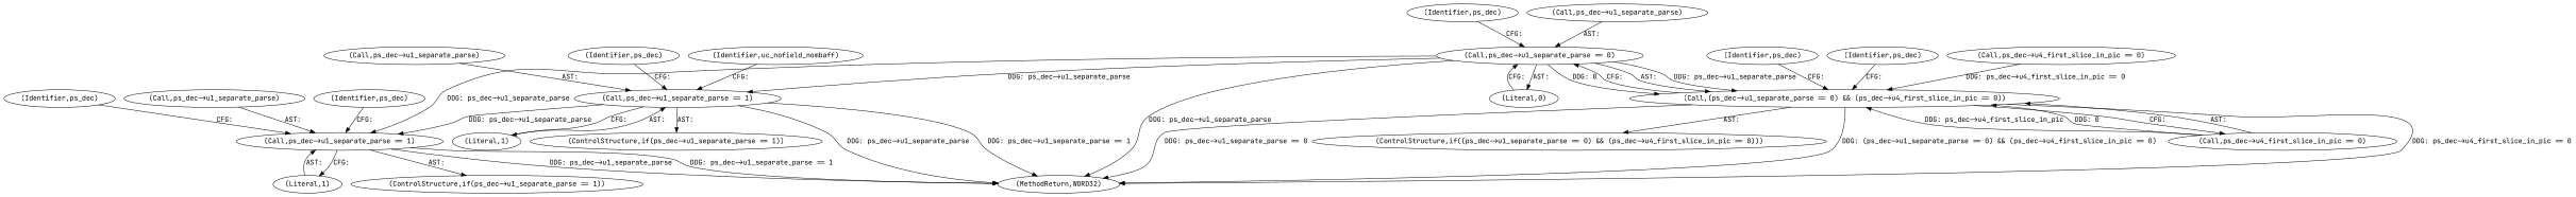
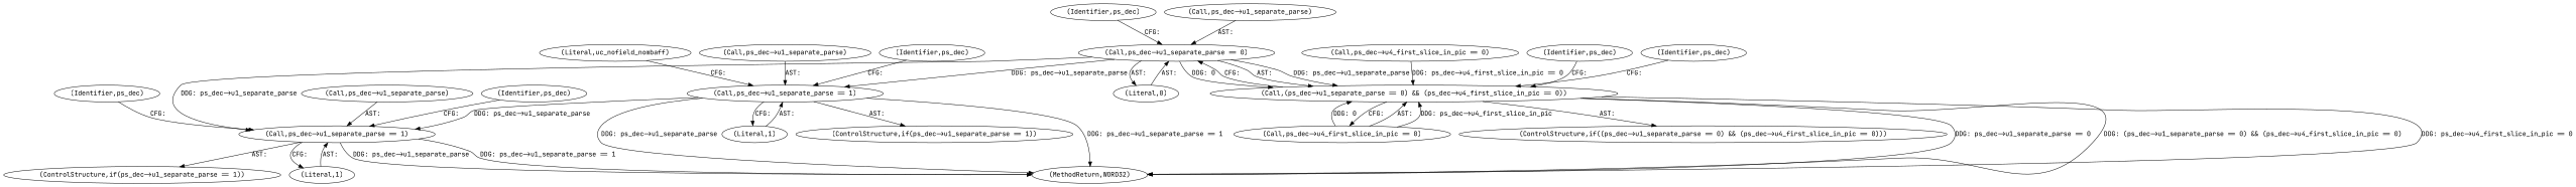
  digraph {
    fontname="JetBrains Mono"
    node [fontname="JetBrains Mono"]
    edge [fontname="JetBrains Mono"]
    n1 [label="(Call,ps_dec->u1_separate_parse == 0)"]
    n2 [label="(Call,(ps_dec->u1_separate_parse == 0) && (ps_dec->u4_first_slice_in_pic == 0))"]
    n3 [label="(Call,ps_dec->u1_separate_parse == 1)"]
    n4 [label="(Call,ps_dec->u1_separate_parse == 1)"]
    n5 [label="(MethodReturn,WORD32)"]
    n6 [label="(Literal,0)"]
    n7 [label="(Call,ps_dec->u4_first_slice_in_pic == 0)"]
    n8 [label="(ControlStructure,if((ps_dec->u1_separate_parse == 0) && (ps_dec->u4_first_slice_in_pic == 0)))"]
    n9 [label="(Literal,1)"]
    n10 [label="(ControlStructure,if(ps_dec->u1_separate_parse == 1))"]
    n11 [label="(Literal,1)"]
    n12 [label="(ControlStructure,if(ps_dec->u1_separate_parse == 1))"]
    n13 [label="(Identifier,ps_dec)"]
    n14 [label="(Call,ps_dec->u1_separate_parse)"]
    n15 [label="(Call,ps_dec->u4_first_slice_in_pic == 0)"]
    n16 [label="(Identifier,ps_dec)"]
    n17 [label="(Call,ps_dec->u1_separate_parse)"]
    n18 [label="(Identifier,ps_dec)"]
    n19 [label="(Call,ps_dec->u1_separate_parse)"]
    n20 [label="(Identifier,ps_dec)"]
    n21 [label="(Identifier,ps_dec)"]
    n22 [label="(Identifier,ps_dec)"]
-   n23 [label="(Identifier,uc_nofield_nombaff)"]
+   n23 [label="(Literal,uc_nofield_nombaff)"]
    n1 -> n2 [label="AST: "]
    n1 -> n2 [label="DDG: ps_dec->u1_separate_parse"]
    n1 -> n2 [label="DDG: 0"]
    n1 -> n3 [label="DDG: ps_dec->u1_separate_parse"]
    n1 -> n4 [label="DDG: ps_dec->u1_separate_parse"]
-   n1 -> n5 [label="DDG: ps_dec->u1_separate_parse"]
    n1 -> n6 [label="AST: "]
    n2 -> n1 [label="CFG: "]
    n2 -> n5 [label="DDG: ps_dec->u4_first_slice_in_pic == 0"]
    n2 -> n5 [label="DDG: ps_dec->u1_separate_parse == 0"]
    n2 -> n5 [label="DDG: (ps_dec->u1_separate_parse == 0) && (ps_dec->u4_first_slice_in_pic == 0)"]
    n2 -> n7 [label="CFG: "]
    n2 -> n8 [label="AST: "]
    n3 -> n4 [label="DDG: ps_dec->u1_separate_parse"]
    n3 -> n5 [label="DDG: ps_dec->u1_separate_parse"]
    n3 -> n5 [label="DDG: ps_dec->u1_separate_parse == 1"]
    n3 -> n9 [label="CFG: "]
    n3 -> n10 [label="AST: "]
    n4 -> n5 [label="DDG: ps_dec->u1_separate_parse"]
    n4 -> n5 [label="DDG: ps_dec->u1_separate_parse == 1"]
    n4 -> n11 [label="CFG: "]
    n4 -> n12 [label="AST: "]
-   n6 -> n1 [label="CFG: "]
+   n6 -> n1 [label="AST: "]
    n7 -> n2 [label="AST: "]
    n7 -> n2 [label="DDG: ps_dec->u4_first_slice_in_pic"]
    n7 -> n2 [label="DDG: 0"]
    n9 -> n3 [label="AST: "]
    n11 -> n4 [label="AST: "]
    n13 -> n1 [label="CFG: "]
    n14 -> n1 [label="AST: "]
    n15 -> n2 [label="DDG: ps_dec->u4_first_slice_in_pic == 0"]
    n16 -> n4 [label="CFG: "]
    n17 -> n3 [label="AST: "]
    n18 -> n2 [label="CFG: "]
    n19 -> n4 [label="AST: "]
    n20 -> n4 [label="CFG: "]
    n21 -> n2 [label="CFG: "]
    n22 -> n3 [label="CFG: "]
    n23 -> n3 [label="CFG: "]
  }
